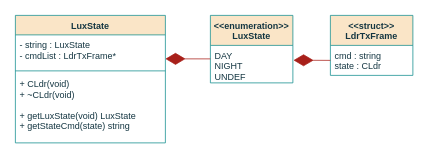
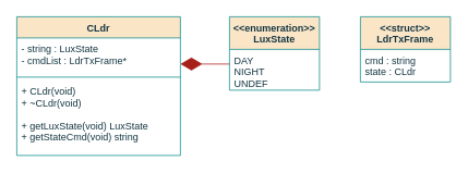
  <mxCell id="0" />
  <mxCell id="1" parent="0" />
- <mxCell id="2" value="LuxState" style="swimlane;fontStyle=1;align=center;verticalAlign=top;childLayout=stackLayout;horizontal=1;startSize=26;horizontalStack=0;resizeParent=1;resizeParentMax=0;resizeLast=0;collapsible=1;marginBottom=0;fillColor=#FAE5C7;strokeColor=#0F8B8D;fontColor=#143642;" parent="1" vertex="1"><mxGeometry x="20" y="20" width="200" height="170" as="geometry" /></mxCell>
+ <mxCell id="2" value="CLdr" style="swimlane;fontStyle=1;align=center;verticalAlign=top;childLayout=stackLayout;horizontal=1;startSize=26;horizontalStack=0;resizeParent=1;resizeParentMax=0;resizeLast=0;collapsible=1;marginBottom=0;fillColor=#FAE5C7;strokeColor=#0F8B8D;fontColor=#143642;" parent="1" vertex="1"><mxGeometry x="20" y="20" width="200" height="170" as="geometry" /></mxCell>
  <mxCell id="3" value="- string : LuxState&#10;- cmdList : LdrTxFrame*&#10; " style="text;strokeColor=none;fillColor=none;align=left;verticalAlign=top;spacingLeft=4;spacingRight=4;overflow=hidden;rotatable=0;points=[[0,0.5],[1,0.5]];portConstraint=eastwest;fontColor=#143642;" parent="2" vertex="1"><mxGeometry y="26" width="200" height="44" as="geometry" /></mxCell>
  <mxCell id="4" value="" style="line;strokeWidth=1;fillColor=none;align=left;verticalAlign=middle;spacingTop=-1;spacingLeft=3;spacingRight=3;rotatable=0;labelPosition=right;points=[];portConstraint=eastwest;labelBackgroundColor=#DAD2D8;strokeColor=#0F8B8D;fontColor=#143642;" parent="2" vertex="1"><mxGeometry y="70" width="200" height="8" as="geometry" /></mxCell>
- <mxCell id="5" value="+ CLdr(void)&#10;+ ~CLdr(void)&#10;&#10;+ getLuxState(void) LuxState&#10;+ getStateCmd(state) string&#10;&#10;&#10;&#10;" style="text;strokeColor=none;fillColor=none;align=left;verticalAlign=top;spacingLeft=4;spacingRight=4;overflow=hidden;rotatable=0;points=[[0,0.5],[1,0.5]];portConstraint=eastwest;fontColor=#143642;spacing=2;fontStyle=0" parent="2" vertex="1"><mxGeometry y="78" width="200" height="92" as="geometry" /></mxCell>
+ <mxCell id="5" value="+ CLdr(void)&#10;+ ~CLdr(void)&#10;&#10;+ getLuxState(void) LuxState&#10;+ getStateCmd(void) string&#10;&#10;&#10;&#10;" style="text;strokeColor=none;fillColor=none;align=left;verticalAlign=top;spacingLeft=4;spacingRight=4;overflow=hidden;rotatable=0;points=[[0,0.5],[1,0.5]];portConstraint=eastwest;fontColor=#143642;spacing=2;fontStyle=0" parent="2" vertex="1"><mxGeometry y="78" width="200" height="92" as="geometry" /></mxCell>
  <mxCell id="6" value="&lt;&lt;enumeration&gt;&gt;&#10;LuxState&#10;" style="swimlane;fontStyle=1;align=center;verticalAlign=top;childLayout=stackLayout;horizontal=1;startSize=40;horizontalStack=0;resizeParent=1;resizeParentMax=0;resizeLast=0;collapsible=1;marginBottom=0;fillColor=#FAE5C7;strokeColor=#0F8B8D;fontColor=#143642;" parent="1" vertex="1"><mxGeometry x="280" y="20" width="110" height="90" as="geometry" /></mxCell>
  <mxCell id="7" value="DAY&#10;NIGHT&#10;UNDEF&#10;&#10;" style="text;strokeColor=none;fillColor=none;align=left;verticalAlign=top;spacingLeft=4;spacingRight=4;overflow=hidden;rotatable=0;points=[[0,0.5],[1,0.5]];portConstraint=eastwest;fontColor=#143642;" parent="6" vertex="1"><mxGeometry y="40" width="110" height="50" as="geometry" /></mxCell>
  <mxCell id="8" value="&lt;&lt;struct&gt;&gt;&#10;LdrTxFrame&#10;" style="swimlane;fontStyle=1;align=center;verticalAlign=top;childLayout=stackLayout;horizontal=1;startSize=40;horizontalStack=0;resizeParent=1;resizeParentMax=0;resizeLast=0;collapsible=1;marginBottom=0;fillColor=#FAE5C7;strokeColor=#0F8B8D;fontColor=#143642;" parent="1" vertex="1"><mxGeometry x="440" y="20" width="110" height="80" as="geometry" /></mxCell>
  <mxCell id="9" value="cmd : string&#10;state : CLdr &#10;" style="text;strokeColor=none;fillColor=none;align=left;verticalAlign=top;spacingLeft=4;spacingRight=4;overflow=hidden;rotatable=0;points=[[0,0.5],[1,0.5]];portConstraint=eastwest;fontColor=#143642;" parent="8" vertex="1"><mxGeometry y="40" width="110" height="40" as="geometry" /></mxCell>
  <mxCell id="10" value="" style="endArrow=diamondThin;endFill=1;endSize=24;html=1;rounded=0;sketch=0;fontColor=#143642;strokeColor=#A8201A;fillColor=#FAE5C7;entryX=1;entryY=0.727;entryDx=0;entryDy=0;entryPerimeter=0;" parent="1" target="3" edge="1"><mxGeometry width="160" relative="1" as="geometry"><mxPoint x="280" y="78" as="sourcePoint" /><mxPoint x="268.53" y="100.494" as="targetPoint" /></mxGeometry></mxCell>
- <mxCell id="11" value="" style="endArrow=diamondThin;endFill=1;endSize=24;html=1;rounded=0;sketch=0;fontColor=#143642;strokeColor=#A8201A;fillColor=#FAE5C7;entryX=1.007;entryY=0.396;entryDx=0;entryDy=0;exitX=0;exitY=0.5;exitDx=0;exitDy=0;entryPerimeter=0;" parent="1" source="9" target="7" edge="1"><mxGeometry width="160" relative="1" as="geometry"><mxPoint x="329.67" y="124.56" as="sourcePoint" /><mxPoint x="250" y="125.44" as="targetPoint" /></mxGeometry></mxCell>
